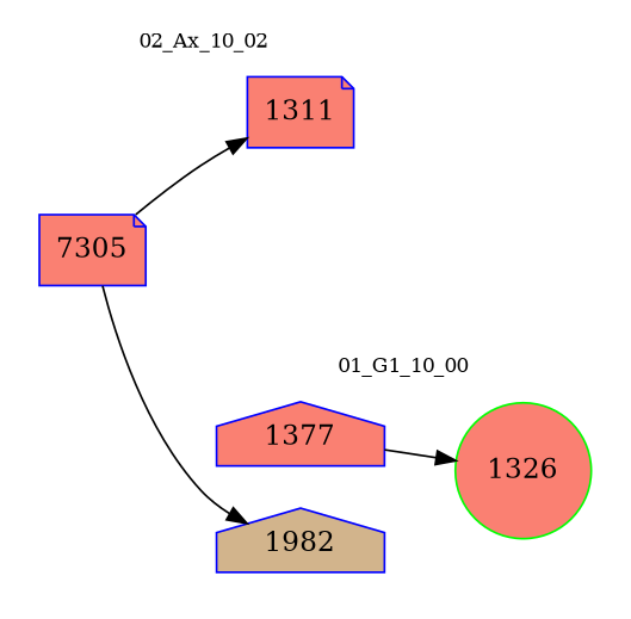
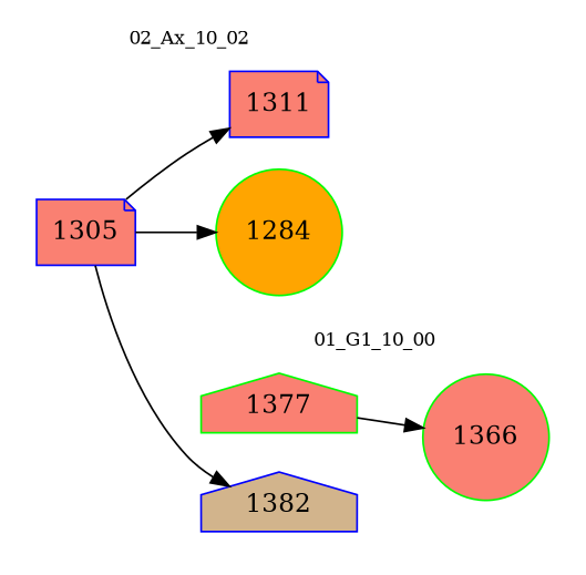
  digraph {
    rankdir=LR
    node [color=blue fillcolor=salmon shape=note style=filled]
    edge [color=black]
-   n1 [label=7305]
+   n1 [label=1305]
+   n2 [color=green fillcolor=orange label=1284 shape=circle]
    n3 [label=1311]
-   n4 [label=1377 shape=house]
-   n5 [color=green label=1326 shape=circle]
-   n6 [fillcolor=tan label=1982 shape=house]
+   n4 [color=green label=1377 shape=house]
+   n5 [color=green label=1366 shape=circle]
+   n6 [fillcolor=tan label=1382 shape=house]
    subgraph cluster_1 {
      color=white
      fontsize=10
      label="02_Ax_10_02"
      n1
+     n2
      n3
    }
    subgraph cluster_2 {
      color=white
      fontsize=10
      label="01_G1_10_00"
      n4
      n5
      n6
    }
+   n1 -> n2
    n1 -> n3
    n1 -> n6
    n4 -> n5
  }
